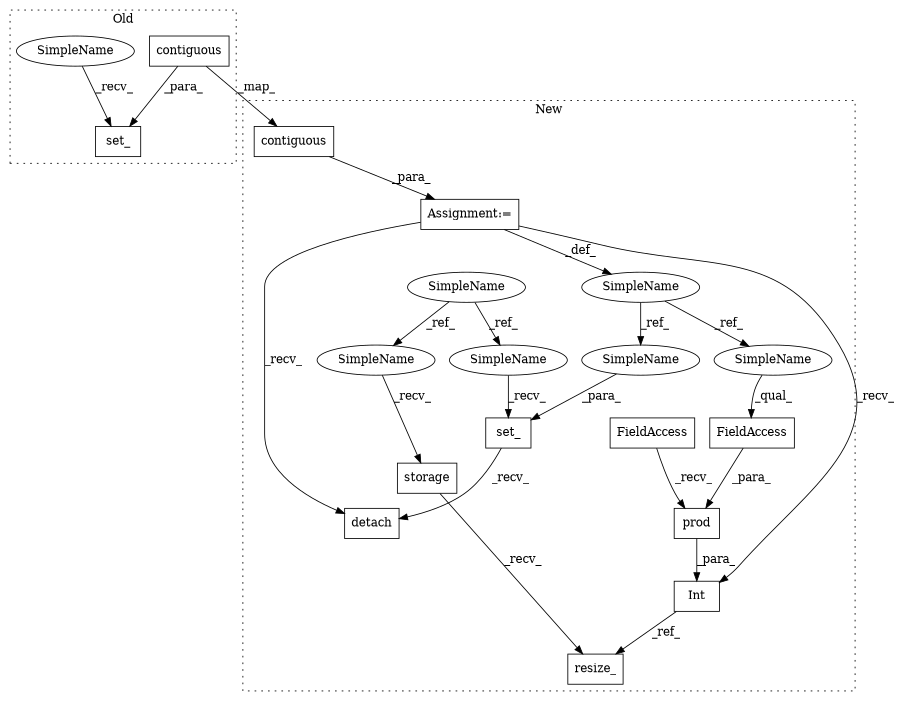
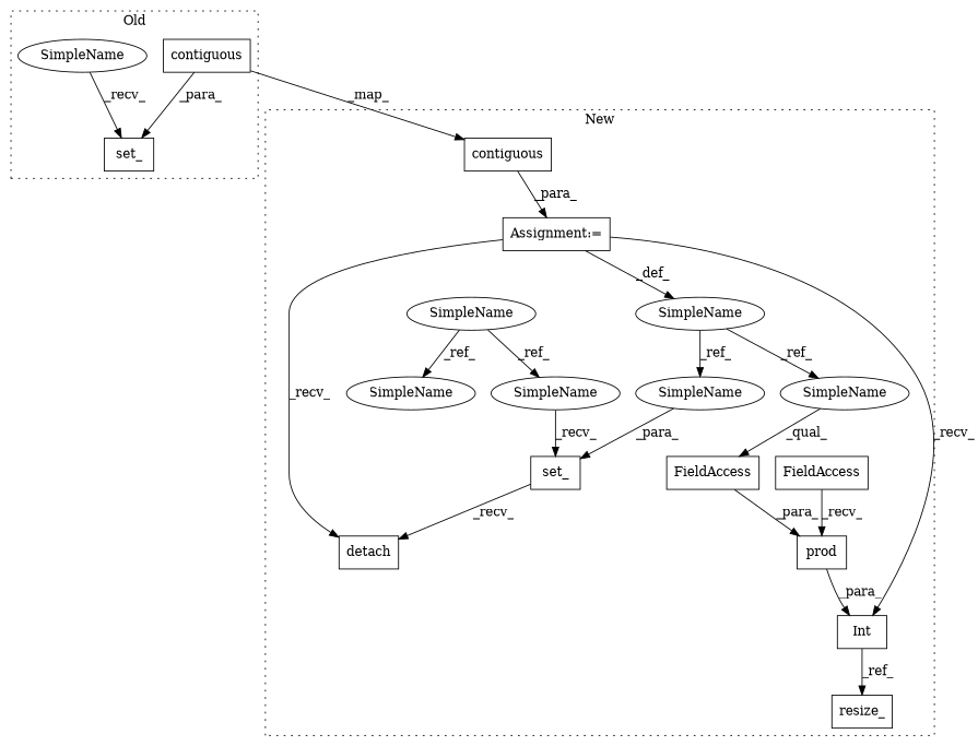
  digraph {
    node [a=32 l=1 s=13242 shape=box]
    n1 [l="5,1" label=set_ s="12873,12920"]
    n2 [l=12 label=contiguous s=12908]
    n3 [a=42 label=SimpleName s=12871 shape=ellipse]
    n4 [l="8,1" label=resize_ s="13219,13254"]
-   n5 [l=9 label=storage s=13209]
    n6 [l="5,1" label=prod s="13237,13252"]
    n7 [a=22 l=10 label=FieldAccess]
    n8 [a=22 l=5 label=FieldAccess s=13231]
    n9 [l=12 label=contiguous s=13187]
    n10 [l="5,1" label=set_ s="13265,13274"]
    n11 [a=42 l=4 label=SimpleName s=13152 shape=ellipse]
    n12 [a=7 label="Assignment:=" s=13156]
    n13 [l="4,1" label=Int s="13227,13253"]
    n14 [a=42 label=SimpleName s=12232 shape=ellipse]
    n15 [l=8 label=detach s=13276]
    n16 [a=42 l=4 label=SimpleName shape=ellipse]
    n17 [a=42 l=4 label=SimpleName s=13270 shape=ellipse]
    n18 [a=42 label=SimpleName s=13263 shape=ellipse]
    n19 [a=42 label=SimpleName s=13207 shape=ellipse]
    subgraph cluster_1 {
      label=Old
      style=dotted
      n1
      n2
      n3
    }
    subgraph cluster_2 {
      label=New
      style=dotted
      n4
-     n5
      n6
      n7
      n8
      n9
      n10
      n11
      n12
      n13
      n14
      n15
      n16
      n17
      n18
      n19
    }
    n2 -> n1 [label=_para_]
    n2 -> n9 [label=_map_]
    n3 -> n1 [label=_recv_]
-   n5 -> n4 [label=_recv_]
    n6 -> n13 [label=_para_]
    n7 -> n6 [label=_para_]
    n8 -> n6 [label=_recv_]
    n9 -> n12 [label=_para_]
    n10 -> n15 [label=_recv_]
    n11 -> n16 [label=_ref_]
    n11 -> n17 [label=_ref_]
    n12 -> n11 [label=_def_]
    n12 -> n13 [label=_recv_]
    n12 -> n15 [label=_recv_]
    n13 -> n4 [label=_ref_]
    n14 -> n18 [label=_ref_]
    n14 -> n19 [label=_ref_]
    n16 -> n7 [label=_qual_]
    n17 -> n10 [label=_para_]
    n18 -> n10 [label=_recv_]
-   n19 -> n5 [label=_recv_]
  }
